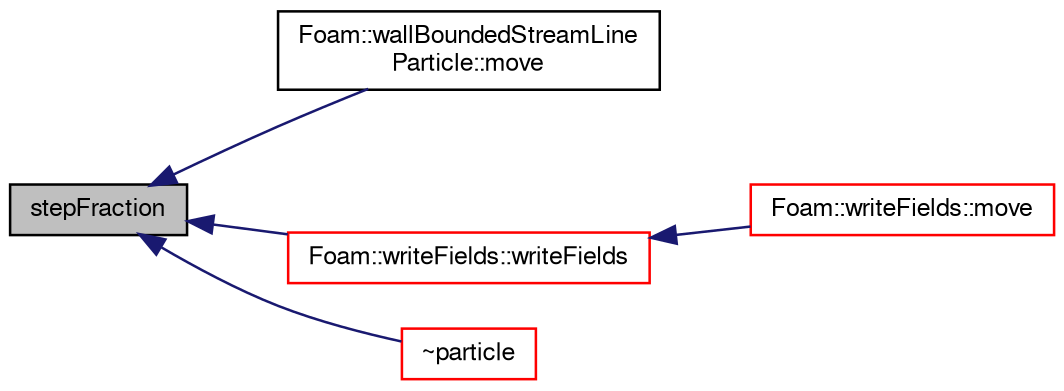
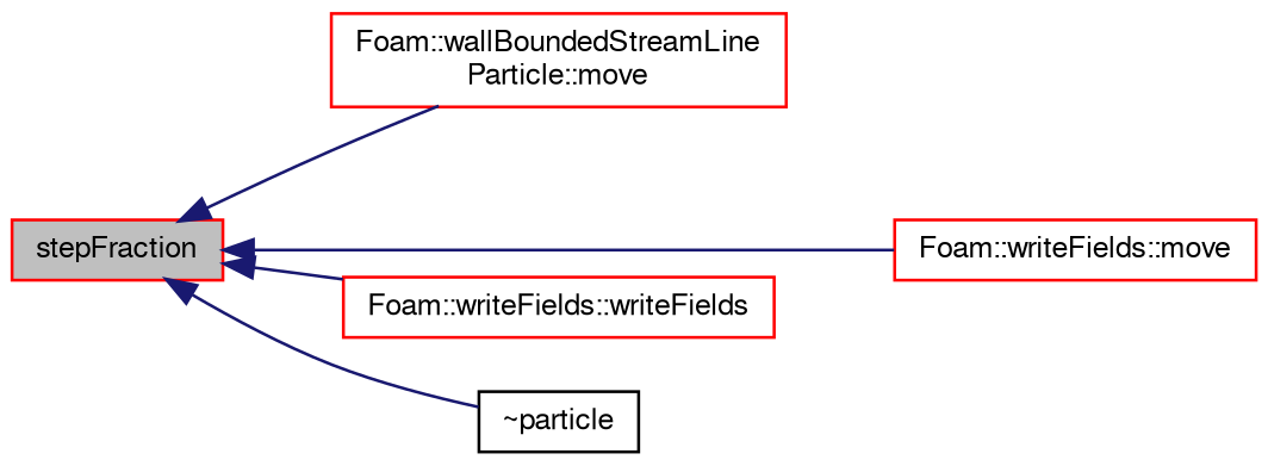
  digraph {
    rankdir=LR
    node [color=red fontname=FreeSans fontsize=10 shape=record]
    edge [color=midnightblue dir=back fontname=FreeSans fontsize=10 labelfontname=FreeSans labelfontsize=10 style=solid]
-   n1 [color=black fillcolor=grey75 fontcolor=black height=0.2 label=stepFraction style=filled width=0.4]
-   n2 [color=black height=0.2 label="Foam::wallBoundedStreamLine\lParticle::move" width=0.4]
+   n1 [fillcolor=grey75 fontcolor=black height=0.2 label=stepFraction style=filled width=0.4]
+   n2 [height=0.2 label="Foam::wallBoundedStreamLine\lParticle::move" width=0.4]
    n3 [height=0.2 label="Foam::writeFields::move" width=0.4]
    n4 [height=0.2 label="Foam::writeFields::writeFields" width=0.4]
-   n5 [height=0.2 label="~particle" width=0.4]
+   n5 [color=black height=0.2 label="~particle" width=0.4]
    n1 -> n2
-   n4 -> n3
+   n1 -> n3
    n1 -> n4
    n1 -> n5
  }
